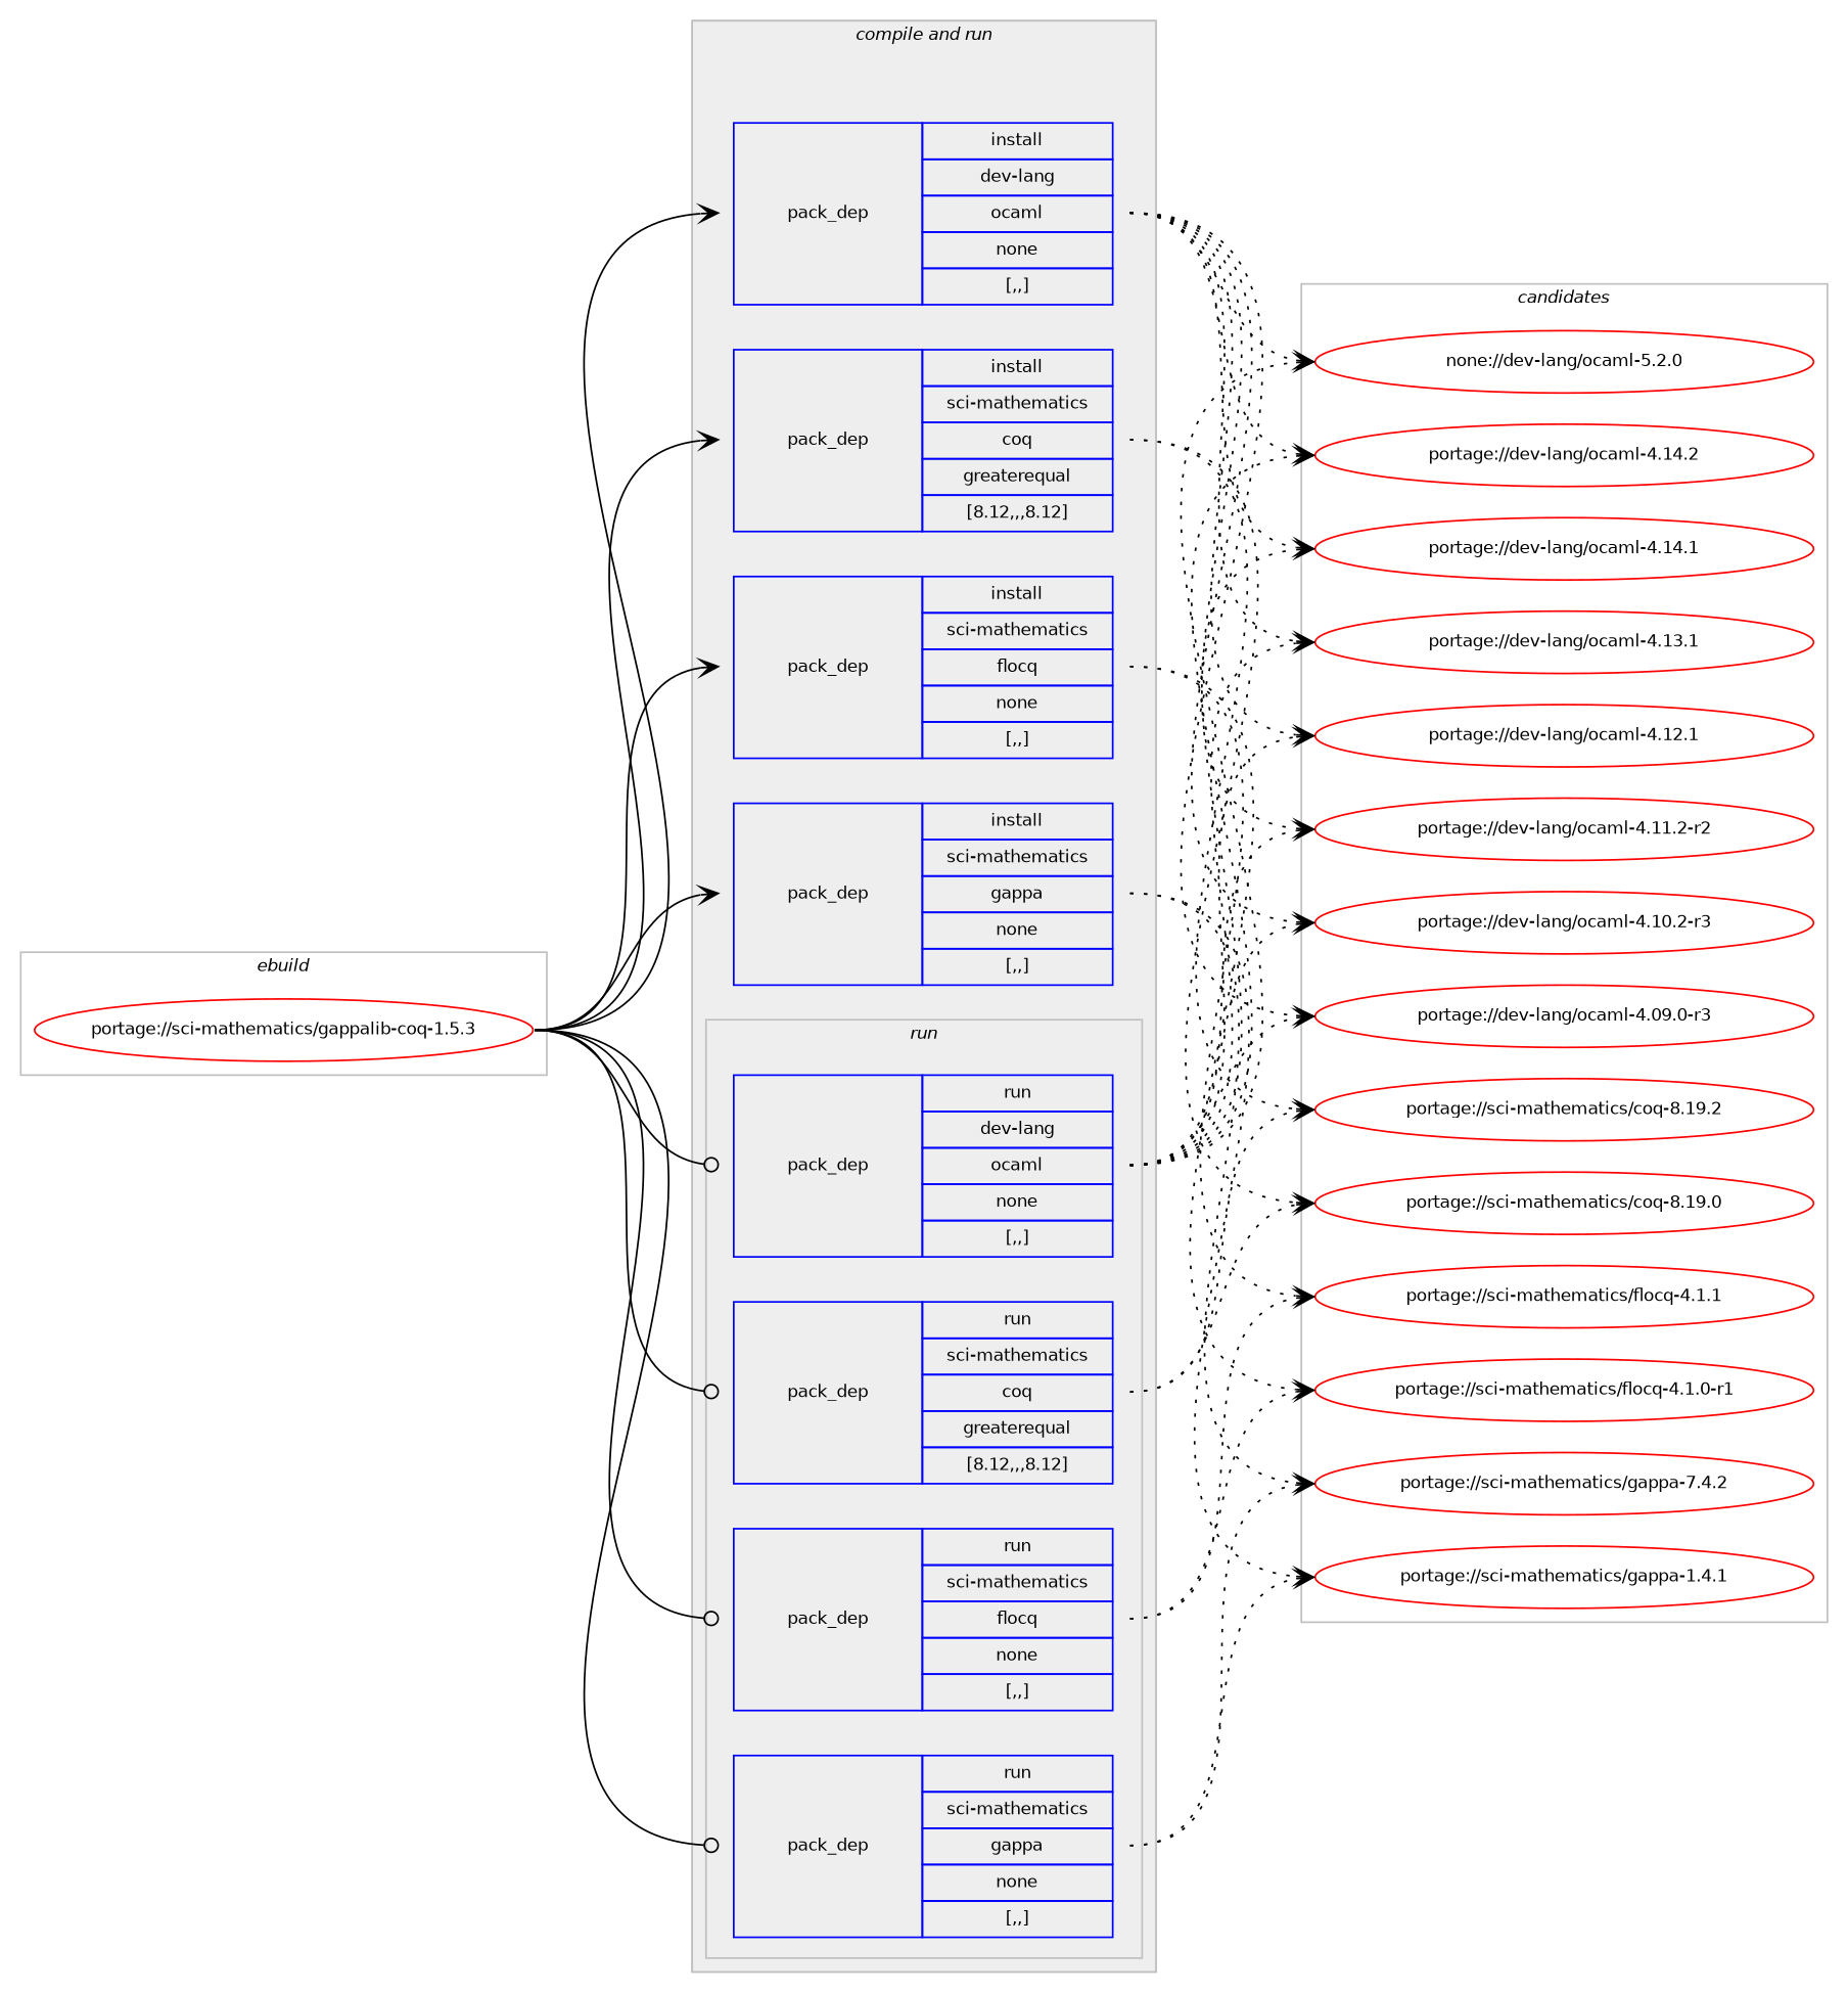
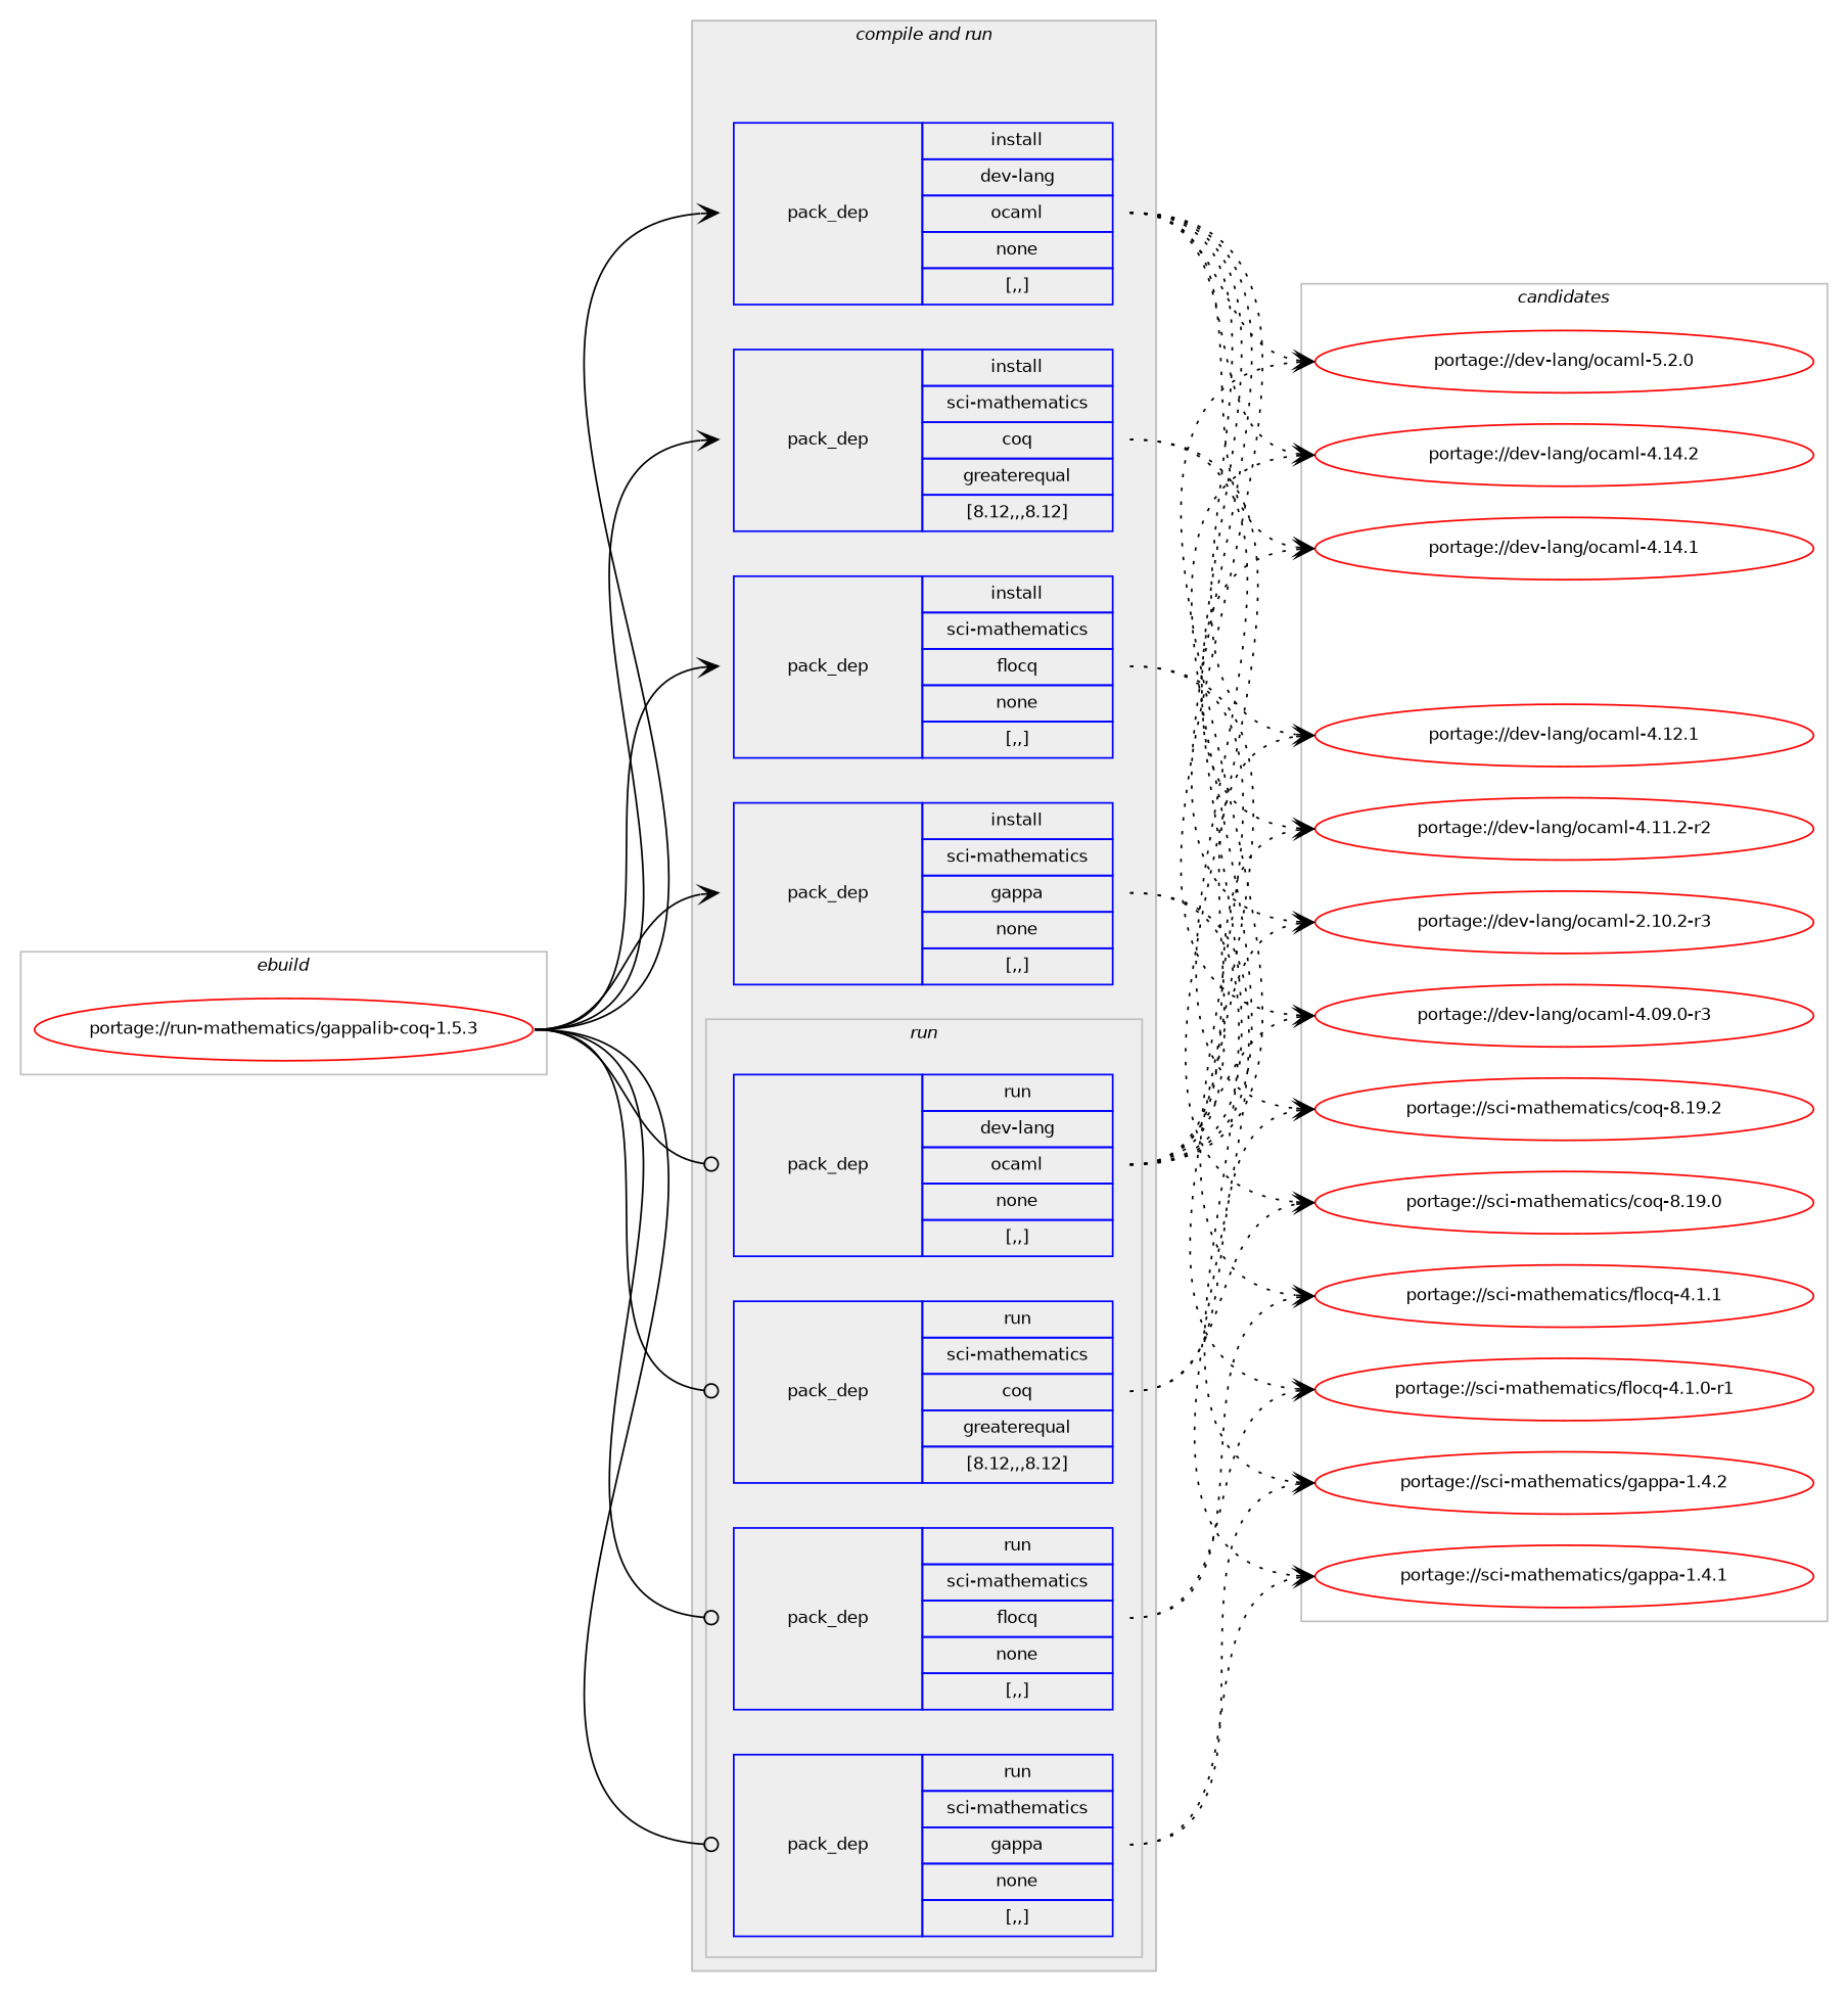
  digraph {
    compound=true
    concentrate=true
    fontname=Helvetica
    fontsize=10
    newrank=true
    rankdir=LR
    ranksep=1.5
    node [color=red fontname=Helvetica fontsize=10]
    edge [arrowhead=vee headport=w style=dotted tailport=e weight=100]
-   n1 [label="portage://sci-mathematics/gappalib-coq-1.5.3" width=4]
+   n1 [label="portage://run-mathematics/gappalib-coq-1.5.3" width=4]
    n2 [color=blue label=<<TABLE BORDER="0" CELLBORDER="1" CELLSPACING="0" CELLPADDING="4" WIDTH="220"><TR><TD ROWSPAN="6" CELLPADDING="30">pack_dep</TD></TR><TR><TD WIDTH="110">install</TD></TR><TR><TD>dev-lang</TD></TR><TR><TD>ocaml</TD></TR><TR><TD>none</TD></TR><TR><TD>[,,]</TD></TR></TABLE>> shape=none]
    n3 [color=blue label=<<TABLE BORDER="0" CELLBORDER="1" CELLSPACING="0" CELLPADDING="4" WIDTH="220"><TR><TD ROWSPAN="6" CELLPADDING="30">pack_dep</TD></TR><TR><TD WIDTH="110">install</TD></TR><TR><TD>sci-mathematics</TD></TR><TR><TD>coq</TD></TR><TR><TD>greaterequal</TD></TR><TR><TD>[8.12,,,8.12]</TD></TR></TABLE>> shape=none]
    n4 [color=blue label=<<TABLE BORDER="0" CELLBORDER="1" CELLSPACING="0" CELLPADDING="4" WIDTH="220"><TR><TD ROWSPAN="6" CELLPADDING="30">pack_dep</TD></TR><TR><TD WIDTH="110">install</TD></TR><TR><TD>sci-mathematics</TD></TR><TR><TD>flocq</TD></TR><TR><TD>none</TD></TR><TR><TD>[,,]</TD></TR></TABLE>> shape=none]
    n5 [color=blue label=<<TABLE BORDER="0" CELLBORDER="1" CELLSPACING="0" CELLPADDING="4" WIDTH="220"><TR><TD ROWSPAN="6" CELLPADDING="30">pack_dep</TD></TR><TR><TD WIDTH="110">install</TD></TR><TR><TD>sci-mathematics</TD></TR><TR><TD>gappa</TD></TR><TR><TD>none</TD></TR><TR><TD>[,,]</TD></TR></TABLE>> shape=none]
    n6 [color=blue label=<<TABLE BORDER="0" CELLBORDER="1" CELLSPACING="0" CELLPADDING="4" WIDTH="220"><TR><TD ROWSPAN="6" CELLPADDING="30">pack_dep</TD></TR><TR><TD WIDTH="110">run</TD></TR><TR><TD>dev-lang</TD></TR><TR><TD>ocaml</TD></TR><TR><TD>none</TD></TR><TR><TD>[,,]</TD></TR></TABLE>> shape=none]
    n7 [color=blue label=<<TABLE BORDER="0" CELLBORDER="1" CELLSPACING="0" CELLPADDING="4" WIDTH="220"><TR><TD ROWSPAN="6" CELLPADDING="30">pack_dep</TD></TR><TR><TD WIDTH="110">run</TD></TR><TR><TD>sci-mathematics</TD></TR><TR><TD>coq</TD></TR><TR><TD>greaterequal</TD></TR><TR><TD>[8.12,,,8.12]</TD></TR></TABLE>> shape=none]
    n8 [color=blue label=<<TABLE BORDER="0" CELLBORDER="1" CELLSPACING="0" CELLPADDING="4" WIDTH="220"><TR><TD ROWSPAN="6" CELLPADDING="30">pack_dep</TD></TR><TR><TD WIDTH="110">run</TD></TR><TR><TD>sci-mathematics</TD></TR><TR><TD>flocq</TD></TR><TR><TD>none</TD></TR><TR><TD>[,,]</TD></TR></TABLE>> shape=none]
    n9 [color=blue label=<<TABLE BORDER="0" CELLBORDER="1" CELLSPACING="0" CELLPADDING="4" WIDTH="220"><TR><TD ROWSPAN="6" CELLPADDING="30">pack_dep</TD></TR><TR><TD WIDTH="110">run</TD></TR><TR><TD>sci-mathematics</TD></TR><TR><TD>gappa</TD></TR><TR><TD>none</TD></TR><TR><TD>[,,]</TD></TR></TABLE>> shape=none]
-   n10 [label="none://dev-lang/ocaml-5.2.0" width=4]
+   n10 [label="portage://dev-lang/ocaml-5.2.0" width=4]
    n11 [label="portage://dev-lang/ocaml-4.14.2" width=4]
    n12 [label="portage://dev-lang/ocaml-4.14.1" width=4]
-   n13 [label="portage://dev-lang/ocaml-4.13.1" width=4]
    n14 [label="portage://dev-lang/ocaml-4.12.1" width=4]
    n15 [label="portage://dev-lang/ocaml-4.11.2-r2" width=4]
-   n16 [label="portage://dev-lang/ocaml-4.10.2-r3" width=4]
+   n16 [label="portage://dev-lang/ocaml-2.10.2-r3" width=4]
    n17 [label="portage://dev-lang/ocaml-4.09.0-r3" width=4]
    n18 [label="portage://sci-mathematics/coq-8.19.2" width=4]
    n19 [label="portage://sci-mathematics/coq-8.19.0" width=4]
    n20 [label="portage://sci-mathematics/flocq-4.1.1" width=4]
    n21 [label="portage://sci-mathematics/flocq-4.1.0-r1" width=4]
-   n22 [label="portage://sci-mathematics/gappa-7.4.2" width=4]
+   n22 [label="portage://sci-mathematics/gappa-1.4.2" width=4]
    n23 [label="portage://sci-mathematics/gappa-1.4.1" width=4]
    subgraph cluster_1 {
      color=gray
      label=<<i>ebuild</i>>
      n1
    }
    subgraph cluster_2 {
      color=gray
      label=<<i>dependencies</i>>
      subgraph cluster_3 {
        color=gray
        fillcolor="#eeeeee"
        label=<<i>compile</i>>
        style=filled
        subgraph sub_4 {
          color=gray
          fillcolor="#eeeeee"
          label=<<i>compile</i>>
          style=filled
          n2
        }
        subgraph sub_5 {
          color=gray
          fillcolor="#eeeeee"
          label=<<i>compile</i>>
          style=filled
          n3
        }
        subgraph sub_6 {
          color=gray
          fillcolor="#eeeeee"
          label=<<i>compile</i>>
          style=filled
          n4
        }
        subgraph sub_7 {
          color=gray
          fillcolor="#eeeeee"
          label=<<i>compile</i>>
          style=filled
          n5
        }
      }
      subgraph cluster_8 {
        color=gray
        fillcolor="#eeeeee"
        label=<<i>compile and run</i>>
        style=filled
      }
      subgraph cluster_9 {
        color=gray
        fillcolor="#eeeeee"
        label=<<i>run</i>>
        style=filled
        subgraph sub_10 {
          color=gray
          fillcolor="#eeeeee"
          label=<<i>run</i>>
          style=filled
          n6
        }
        subgraph sub_11 {
          color=gray
          fillcolor="#eeeeee"
          label=<<i>run</i>>
          style=filled
          n7
        }
        subgraph sub_12 {
          color=gray
          fillcolor="#eeeeee"
          label=<<i>run</i>>
          style=filled
          n8
        }
        subgraph sub_13 {
          color=gray
          fillcolor="#eeeeee"
          label=<<i>run</i>>
          style=filled
          n9
        }
      }
    }
    subgraph cluster_14 {
      color=gray
      label=<<i>candidates</i>>
      rank=same
      subgraph sub_15 {
        color=black
        label=<<i>candidates</i>>
        nodesep=1
        rank=same
        n10
        n11
        n12
-       n13
        n14
        n15
        n16
        n17
      }
      subgraph sub_16 {
        color=black
        label=<<i>candidates</i>>
        nodesep=1
        rank=same
        n18
        n19
      }
      subgraph sub_17 {
        color=black
        label=<<i>candidates</i>>
        nodesep=1
        rank=same
        n20
        n21
      }
      subgraph sub_18 {
        color=black
        label=<<i>candidates</i>>
        nodesep=1
        rank=same
        n22
        n23
      }
      subgraph sub_19 {
        color=black
        label=<<i>candidates</i>>
        nodesep=1
        rank=same
        n10
        n11
        n12
-       n13
        n14
        n15
        n16
        n17
      }
      subgraph sub_20 {
        color=black
        label=<<i>candidates</i>>
        nodesep=1
        rank=same
        n18
        n19
      }
      subgraph sub_21 {
        color=black
        label=<<i>candidates</i>>
        nodesep=1
        rank=same
        n20
        n21
      }
      subgraph sub_22 {
        color=black
        label=<<i>candidates</i>>
        nodesep=1
        rank=same
        n22
        n23
      }
    }
    n1 -> n2 [style=solid weight=20]
    n1 -> n3 [style=solid weight=20]
    n1 -> n4 [style=solid weight=20]
    n1 -> n5 [style=solid weight=20]
    n1 -> n6 [arrowhead=odot style=solid weight=20]
    n1 -> n7 [arrowhead=odot style=solid weight=20]
    n1 -> n8 [arrowhead=odot style=solid weight=20]
    n1 -> n9 [arrowhead=odot style=solid weight=20]
    n2 -> n10
    n2 -> n11
    n2 -> n12
-   n2 -> n13
    n2 -> n14
    n2 -> n15
    n2 -> n16
    n2 -> n17
    n3 -> n18
    n3 -> n19
    n4 -> n20
    n4 -> n21
    n5 -> n22
    n5 -> n23
    n6 -> n10
    n6 -> n11
    n6 -> n12
-   n6 -> n13
    n6 -> n14
    n6 -> n15
    n6 -> n16
    n6 -> n17
    n7 -> n18
    n7 -> n19
    n8 -> n20
    n8 -> n21
    n9 -> n22
    n9 -> n23
  }
